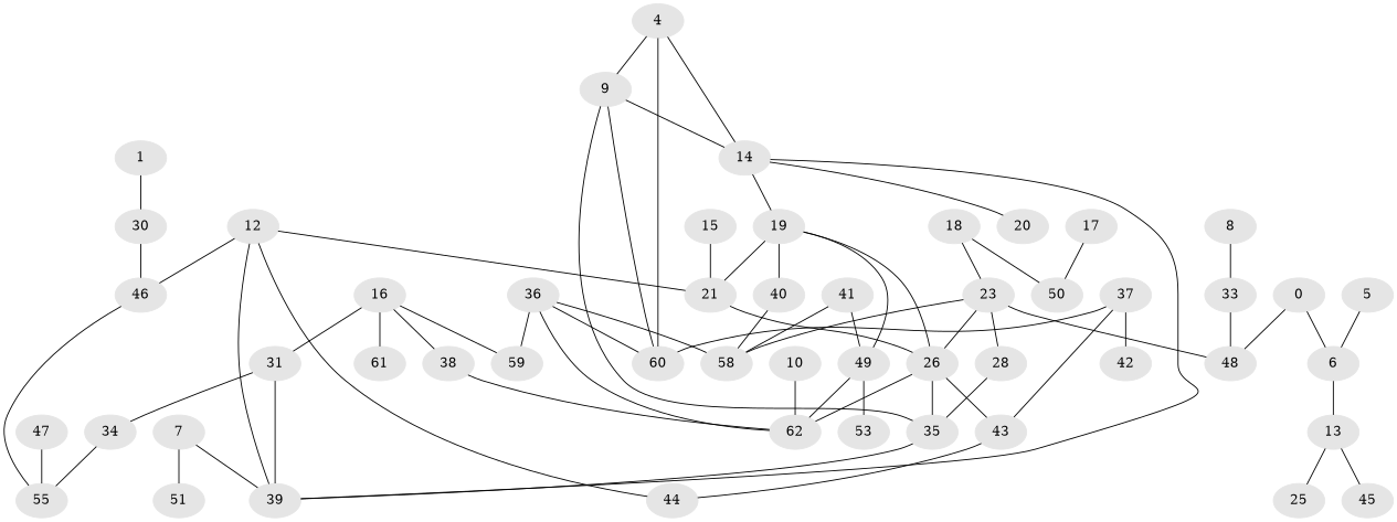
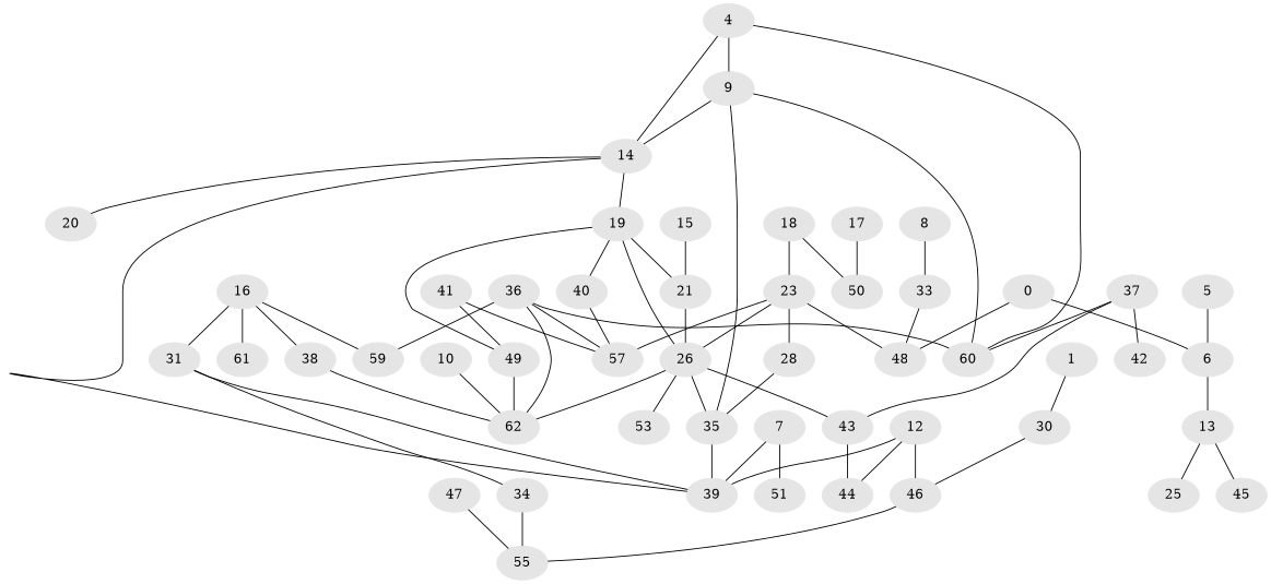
  graph {
    node [color=gray90 style=filled]
    edge [weight=1.0]
    1
    30
    46
    n4 [label=0]
    6
    48
    13
    4
    9
    14
    60
    35
    39
    19
    20
    5
    25
    45
    7
    51
    8
    33
    10
    62
    n25 [label=16]
    31
    38
    59
    61
    34
    12
    21
    44
    26
    55
    40
    49
    15
    17
    50
    18
    23
    28
-   58
+   58 [label=57]
    43
    53
    36
    37
    42
    41
    47
    1 -- 30
    30 -- 46
    46 -- 55
    n4 -- 6
    n4 -- 48
    6 -- 13
    13 -- 25
    13 -- 45
    4 -- 9
    4 -- 14
    4 -- 60
    9 -- 14 [weight=2.0]
    9 -- 60
    9 -- 35
    14 -- 39
    14 -- 19
    14 -- 20
    35 -- 39
    19 -- 21
    19 -- 26
    19 -- 40
    19 -- 49
    5 -- 6
    7 -- 39
    7 -- 51
    8 -- 33
    33 -- 48
    10 -- 62
    n25 -- 31 [weight=2.0]
    n25 -- 38
    n25 -- 59
    n25 -- 61
    31 -- 39
    31 -- 34
    38 -- 62
    34 -- 55
    12 -- 46
    12 -- 39
-   12 -- 21
    12 -- 44
    21 -- 26
    26 -- 35
    26 -- 62
    26 -- 43
    40 -- 58
    49 -- 62
-   49 -- 53
+   26 -- 53
    15 -- 21
    17 -- 50
    18 -- 50
    18 -- 23
    23 -- 48
    23 -- 26
    23 -- 28
    23 -- 58
    28 -- 35
    43 -- 44
    36 -- 60
    36 -- 62
    36 -- 59
    36 -- 58
    37 -- 60
    37 -- 43
    37 -- 42
    41 -- 49
    41 -- 58
    47 -- 55
  }
